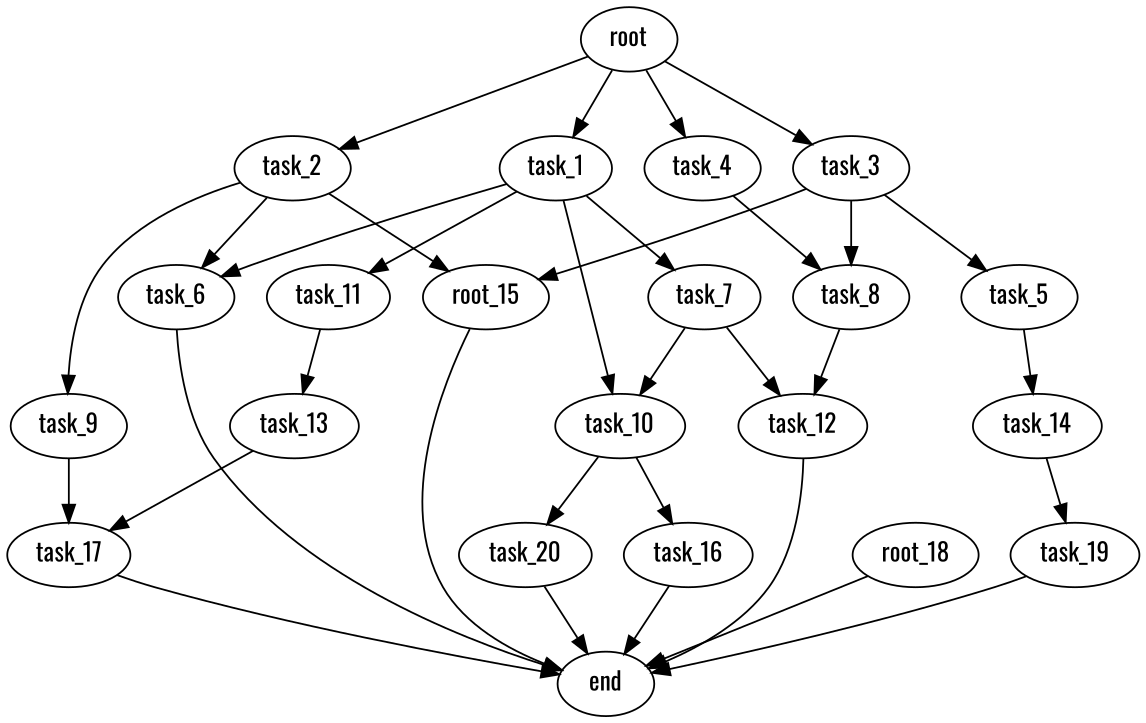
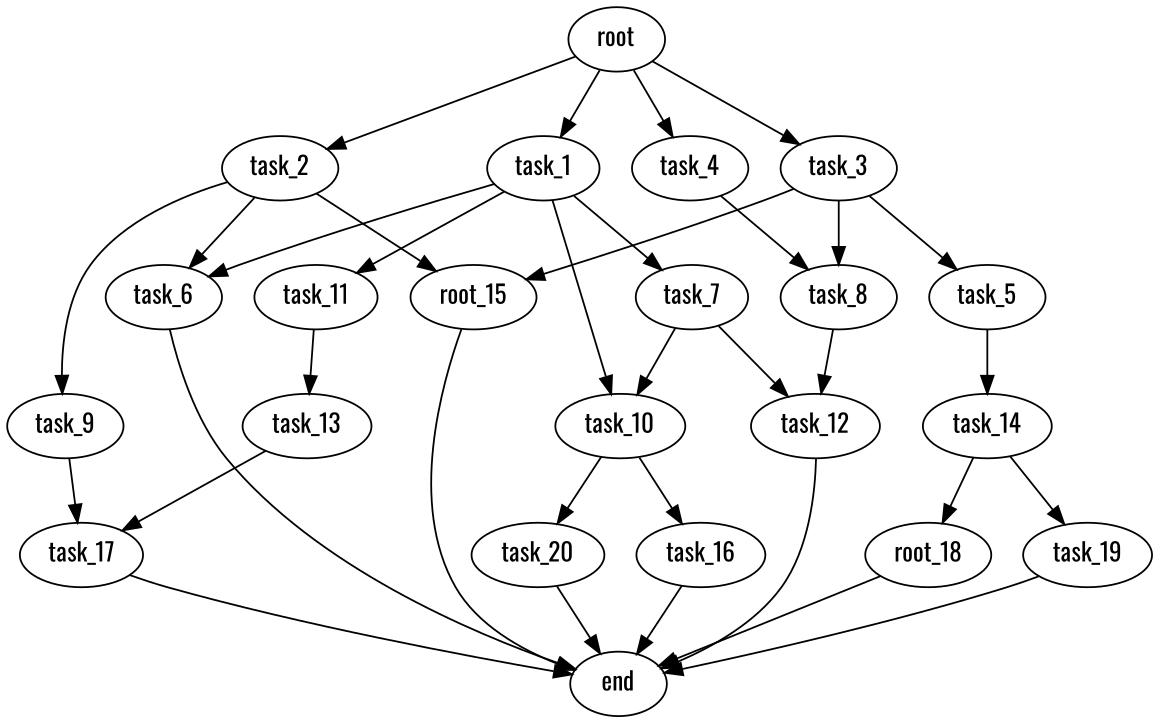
  digraph {
    fontname=Oswald
    node [fontname=Oswald]
    edge [fontname=Oswald]
    root
    task_1
    task_2
    task_3
    task_4
    task_6
    task_7
    task_10
    task_11
    task_9
    n11 [label=root_15]
    task_5
    task_8
    end
    task_12
    task_16
    task_20
    task_13
    task_17
    task_14
    n21 [label=root_18]
    task_19
    root -> task_1
    root -> task_2
    root -> task_3
    root -> task_4
    task_1 -> task_6
    task_1 -> task_7
    task_1 -> task_10
    task_1 -> task_11
    task_2 -> task_6
    task_2 -> task_9
    task_2 -> n11
    task_3 -> n11
    task_3 -> task_5
    task_3 -> task_8
    task_4 -> task_8
    task_6 -> end
    task_7 -> task_10
    task_7 -> task_12
    task_10 -> task_16
    task_10 -> task_20
    task_11 -> task_13
    task_9 -> task_17
    n11 -> end
    task_5 -> task_14
    task_8 -> task_12
    task_12 -> end
    task_16 -> end
    task_20 -> end
    task_13 -> task_17
    task_17 -> end
+   task_14 -> n21
    task_14 -> task_19
    n21 -> end
    task_19 -> end
  }
